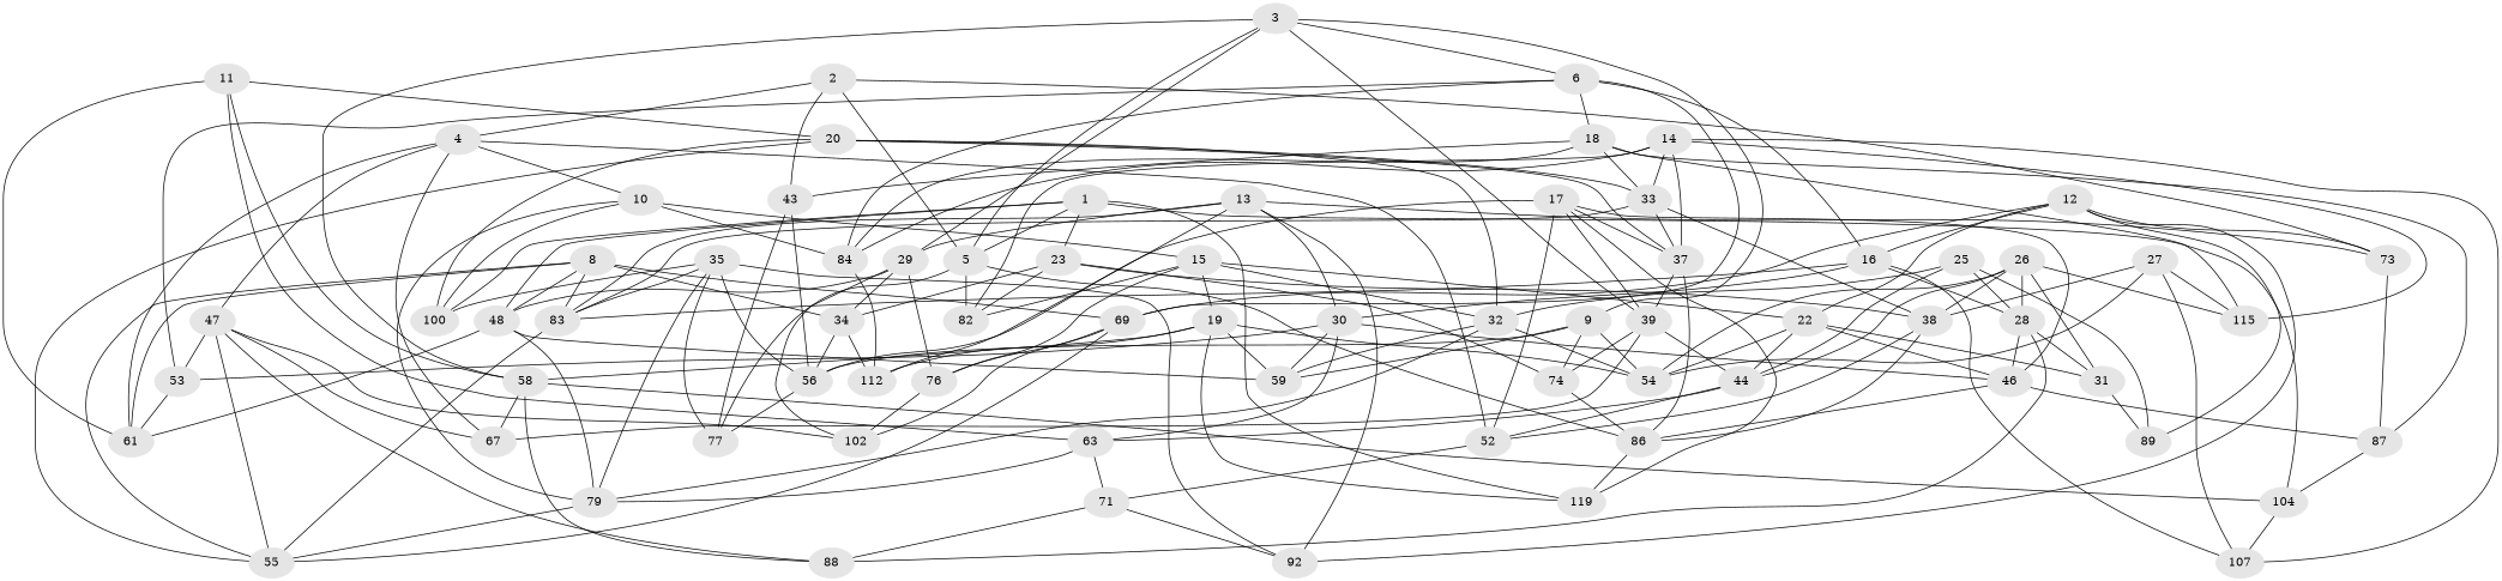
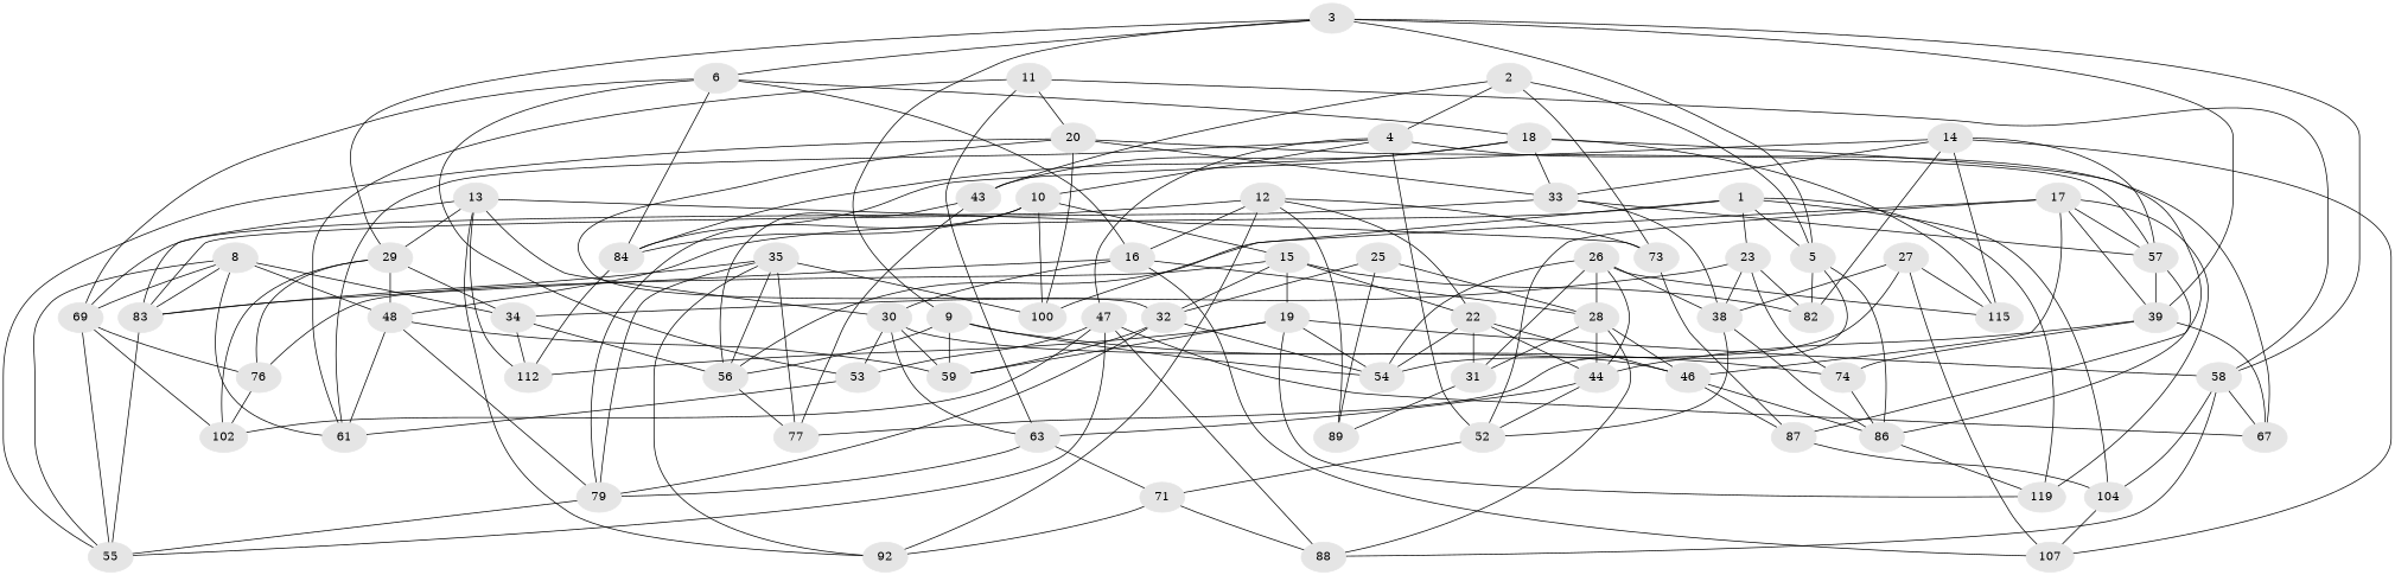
  graph {
    node [color=gray90 style=filled]
    1 [super="+7"]
    5 [super="+36"]
    23 [super="+67"]
    48 [super="+105"]
    100
    104
    119
    77
    82
    86 [super="+111"]
    34 [super="+109"]
    74
    38 [super="+40"]
    61 [super="+68"]
    59 [super="+96"]
    79 [super="+90"]
    107
    4 [super="+55"]
    10 [super="+57"]
    47 [super="+95"]
    52 [super="+93"]
    n22 [label=67]
    2
    43
    73
    56 [super="+110"]
    87
    3 [super="+80"]
    6 [super="+99"]
    9 [super="+97"]
    29 [super="+66"]
    39 [super="+62"]
    58 [super="+118"]
    16 [super="+51"]
    18 [super="+24"]
    53
    69 [super="+94"]
    84 [super="+117"]
    54 [super="+98"]
    76
    102
    44 [super="+120"]
    88
    15 [super="+91"]
    n45 [label=55 super="+103"]
    71 [super="+72"]
    83 [super="+114"]
    30 [super="+101"]
    28 [super="+45"]
    33 [super="+106"]
    115
    112
    8 [super="+21"]
    22 [super="+75"]
    19 [super="+70"]
    32 [super="+49"]
    20 [super="+78"]
-   37 [super="+42"]
+   37 [super="+42" label=57]
    11
    63 [super="+108"]
    12 [super="+41"]
    89
    92
    46 [super="+81"]
    31
    13 [super="+113"]
    14 [super="+64"]
    17 [super="+50"]
    25
    26 [super="+116"]
    27
    35 [super="+65"]
    1 -- 5
    1 -- 23
    1 -- 48
    1 -- 100
    1 -- 104
    1 -- 119
    5 -- 77
    5 -- 82
    5 -- 86
    23 -- 82
    23 -- 34 [weight=2]
    23 -- 74
    23 -- 38
    48 -- 61
    48 -- 59
    48 -- 79
    104 -- 107
    86 -- 119
    34 -- 56
    34 -- 112
    74 -- 86
    38 -- 86
    38 -- 52
    79 -- n45
    4 -- 61
    4 -- 10
    4 -- 47
    4 -- 52
    4 -- n22
    10 -- 100
    10 -- 79
    10 -- 84 [weight=2]
    10 -- 15
    47 -- n22
    47 -- 53
    47 -- 102
    47 -- 88
    47 -- n45
    52 -- 71 [weight=2]
    2 -- 5
    2 -- 4
    2 -- 43
    2 -- 73
    43 -- 77
    43 -- 56
    73 -- 87
    56 -- 77
    87 -- 104
    3 -- 5
    3 -- 6
    3 -- 9
    3 -- 29
    3 -- 39
    3 -- 58
    6 -- 16
    6 -- 18
    6 -- 53
    6 -- 69
    6 -- 84
    9 -- 74
    9 -- 59 [weight=2]
    9 -- 56
    9 -- 54
    29 -- 48
    29 -- 34
    29 -- 76
    29 -- 102
    39 -- 74
    39 -- n22
    39 -- 44
    58 -- 104
    58 -- n22
    58 -- 88
    16 -- 107
    16 -- 83
    16 -- 30
    16 -- 28
    18 -- 43
    18 -- 87
    18 -- 84
    18 -- 33
    18 -- 115
    53 -- 61
    69 -- 76
    69 -- 102
    69 -- n45
    84 -- 112
    76 -- 102
    44 -- 52
    44 -- 63
    15 -- 82
    15 -- 76
    15 -- 22
    15 -- 19
    15 -- 32
    71 -- 88
    71 -- 92
    83 -- n45
    30 -- 59
    30 -- 53
    30 -- 63
    30 -- 46
    28 -- 88
    28 -- 46
    28 -- 31
    33 -- 38
    33 -- 83
    33 -- 37
    8 -- 48
    8 -- 34
    8 -- 61
    8 -- 69
    8 -- n45
    8 -- 83
    22 -- 54
    22 -- 44
    22 -- 46
    22 -- 31
    19 -- 119
    19 -- 59
    19 -- 58
    19 -- 54
    19 -- 112
    32 -- 59
    32 -- 79
    32 -- 54
    20 -- 100
    20 -- n45
    20 -- 33
    20 -- 32
    20 -- 37
    37 -- 86
    37 -- 39
    11 -- 61
    11 -- 58
    11 -- 20
    11 -- 63
    63 -- 79
    63 -- 71 [weight=2]
    12 -- 73
    12 -- 16
    12 -- 69
    12 -- 22
    12 -- 89
    12 -- 92
    46 -- 86
    46 -- 87
    31 -- 89
    13 -- 73
    13 -- 29
    13 -- 83
    13 -- 30
    13 -- 112
    13 -- 92
    14 -- 82
    14 -- 107
    14 -- 84
    14 -- 33
    14 -- 115
    14 -- 37
    17 -- 119
    17 -- 52
    17 -- 56
    17 -- 39
    17 -- 37
    17 -- 46
-   25 -- 44
+   28 -- 44
    25 -- 28
    25 -- 32
    25 -- 89
    26 -- 38
    26 -- 54
    26 -- 44
    26 -- 28
    26 -- 115
    26 -- 31
    27 -- 38
    27 -- 107
    27 -- 54
    27 -- 115
    35 -- 100
    35 -- 77
    35 -- 79
    35 -- 56
    35 -- 83
    35 -- 92
  }
